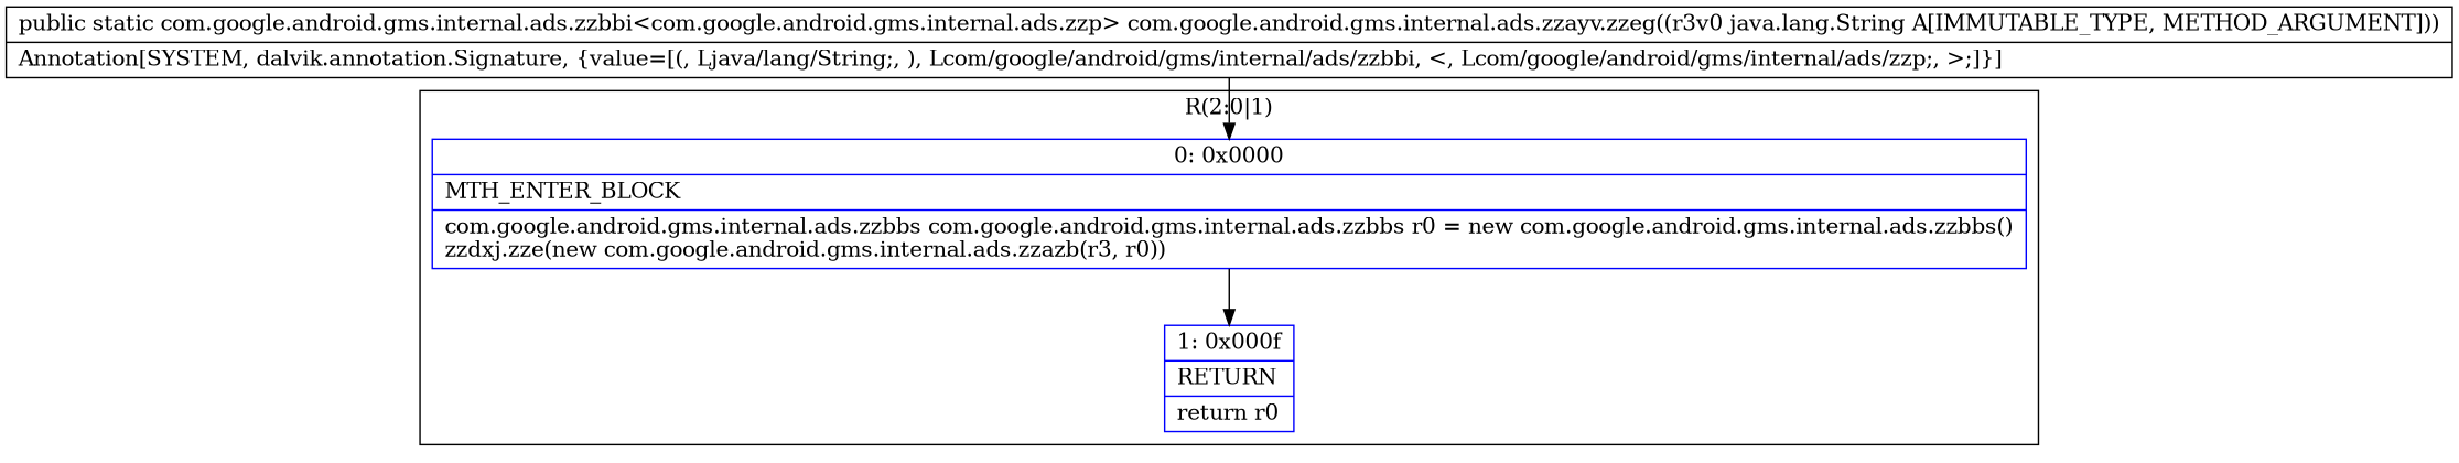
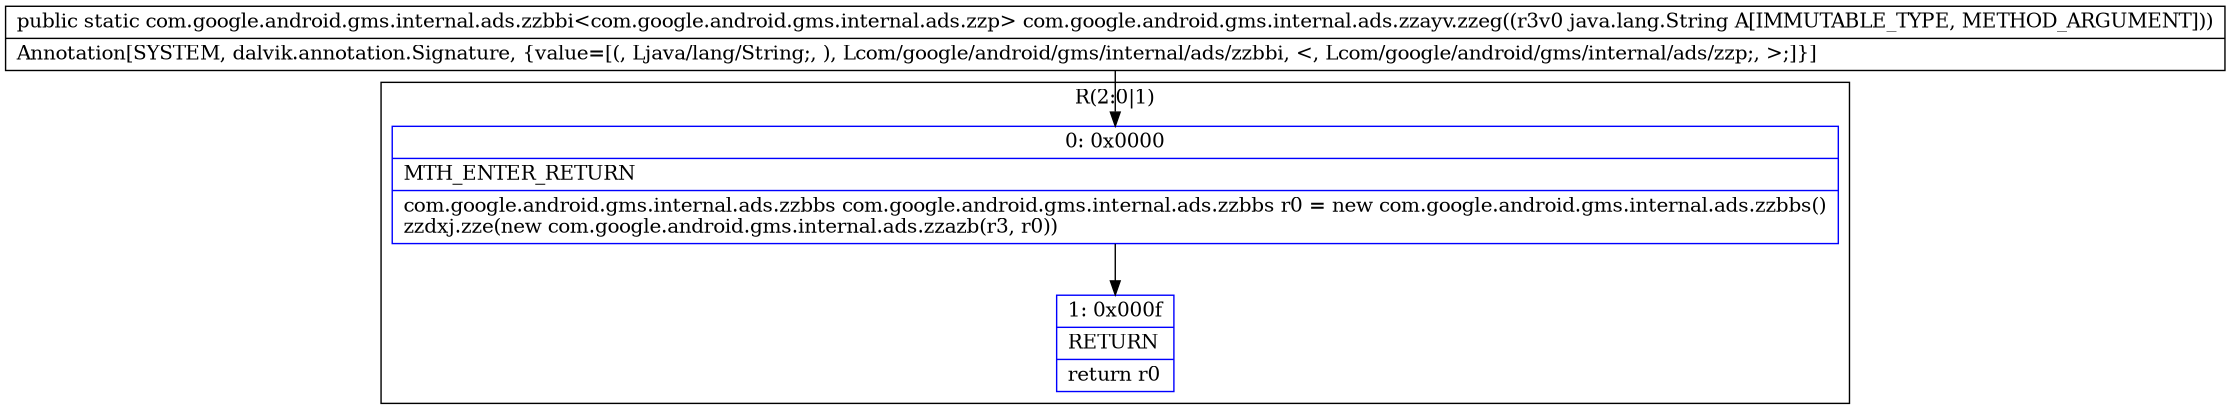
  digraph {
    node [color=blue shape=record]
-   n1 [label="{0\:\ 0x0000|MTH_ENTER_BLOCK\l|com.google.android.gms.internal.ads.zzbbs com.google.android.gms.internal.ads.zzbbs r0 = new com.google.android.gms.internal.ads.zzbbs()\lzzdxj.zze(new com.google.android.gms.internal.ads.zzazb(r3, r0))\l}"]
+   n1 [label="{0\:\ 0x0000|MTH_ENTER_RETURN\l|com.google.android.gms.internal.ads.zzbbs com.google.android.gms.internal.ads.zzbbs r0 = new com.google.android.gms.internal.ads.zzbbs()\lzzdxj.zze(new com.google.android.gms.internal.ads.zzazb(r3, r0))\l}"]
    n2 [label="{1\:\ 0x000f|RETURN\l|return r0\l}"]
    n3 [label="{public static com.google.android.gms.internal.ads.zzbbi\<com.google.android.gms.internal.ads.zzp\> com.google.android.gms.internal.ads.zzayv.zzeg((r3v0 java.lang.String A[IMMUTABLE_TYPE, METHOD_ARGUMENT]))  | Annotation[SYSTEM, dalvik.annotation.Signature, \{value=[(, Ljava\/lang\/String;, ), Lcom\/google\/android\/gms\/internal\/ads\/zzbbi, \<, Lcom\/google\/android\/gms\/internal\/ads\/zzp;, \>;]\}]\l}" color=""]
    subgraph cluster_1 {
      label="R(2:0|1)"
      n1
      n2
    }
    n1 -> n2
    n3 -> n1
  }
